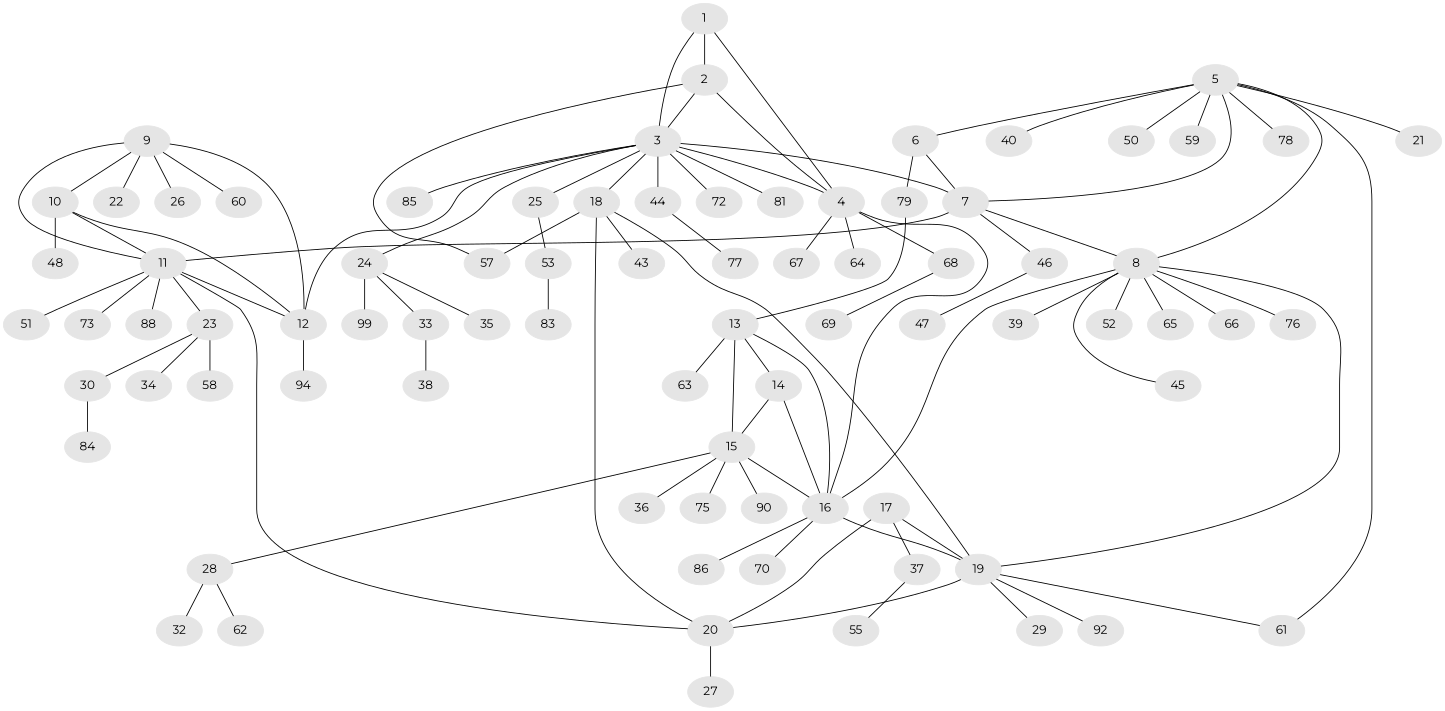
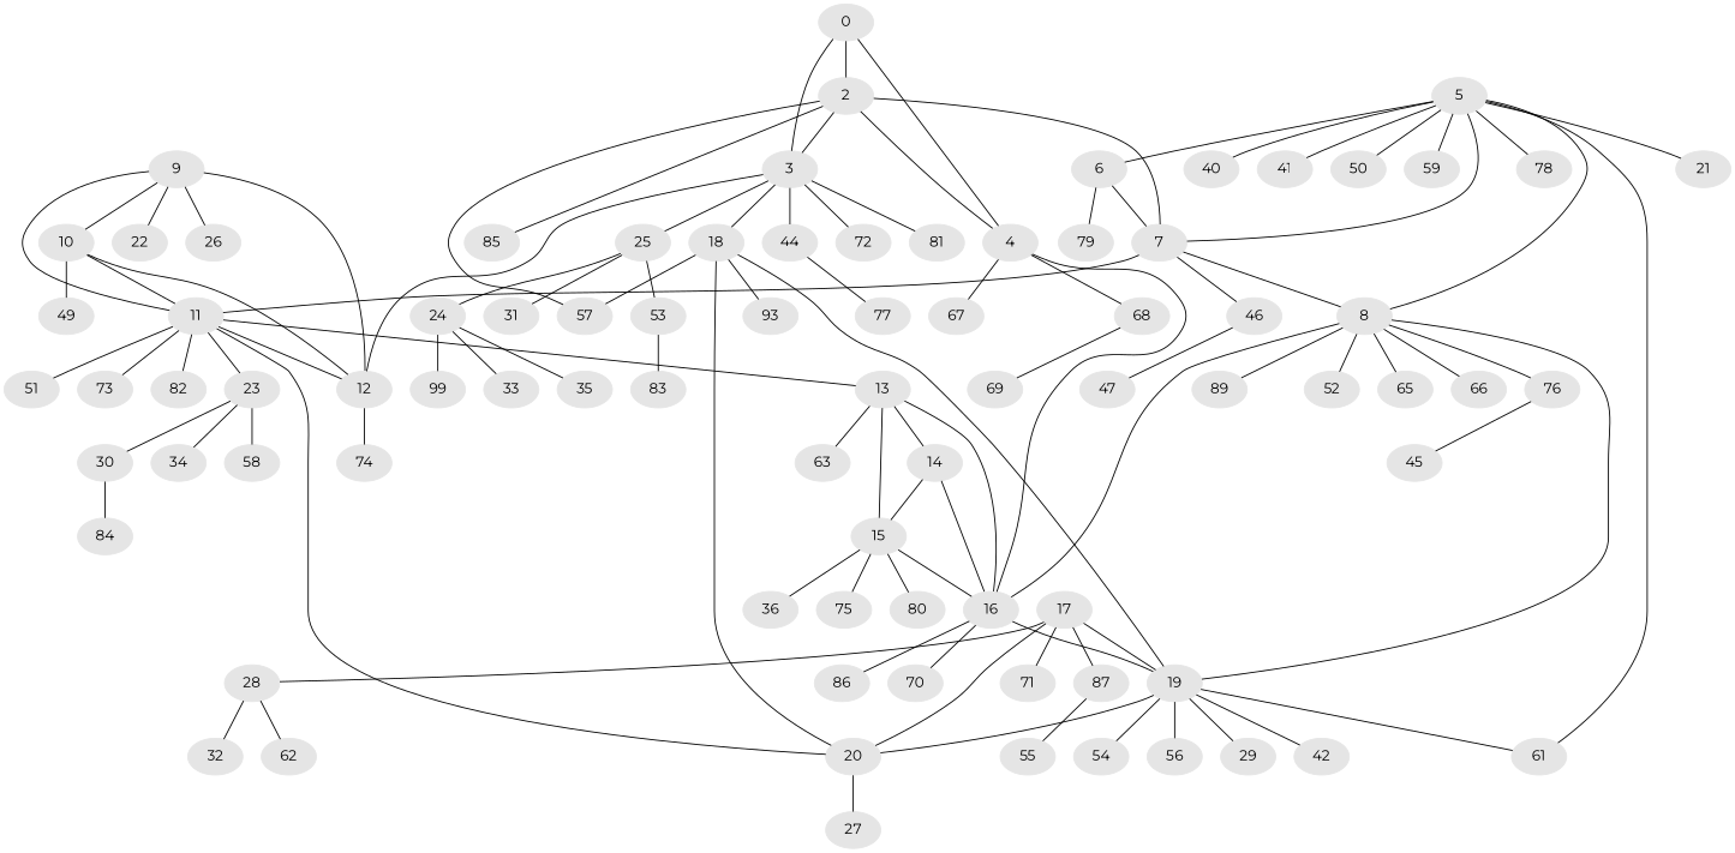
  graph {
    fontname=Montserrat
    node [color=gray90 fontname=Montserrat style=filled]
    edge [fontname=Montserrat]
-   1
+   1 [label=0]
    2
    3
    4
    57
    7
    12
    18
    24
    25
    44
    72
    81
    85
    16
-   64
    67
    68
    8
    11
    46
-   74 [label=94]
+   74
    19
    20
-   43
+   43 [label=93]
    33
    35
    n28 [label=99]
+   31
    53
    77
    70
    86
    69
    5
    6
    21
    40
+   41
    50
    59
    61
    78
    79
-   39
+   39 [label=89]
    45
    52
    65
    66
    76
    13
    23
    51
    73
-   82 [label=88]
+   82
    47
    29
-   42 [label=92]
+   42
+   54
+   56
    9
    10
    22
    26
-   60
-   48
+   48 [label=49]
    14
    15
    63
    27
    30
    34
    58
    28
    36
    75
-   80 [label=90]
+   80
    32
    62
    17
-   37
+   37 [label=87]
+   71
    55
    84
-   38
    83
    1 -- 2
    1 -- 3
    1 -- 4
    2 -- 3
    2 -- 4
    2 -- 57
-   3 -- 4
-   3 -- 7
+   2 -- 7
    3 -- 12
    3 -- 18
-   3 -- 24
+   25 -- 24
    3 -- 25
    3 -- 44
    3 -- 72
    3 -- 81
-   3 -- 85
+   2 -- 85
    4 -- 16
-   4 -- 64
    4 -- 67
    4 -- 68
    7 -- 8
    7 -- 11
    7 -- 46
    12 -- 74
    18 -- 57
    18 -- 19
    18 -- 20
    18 -- 43
    24 -- 33
    24 -- 35
    24 -- n28
+   25 -- 31
    25 -- 53
    44 -- 77
    16 -- 19
    16 -- 70
    16 -- 86
    68 -- 69
    8 -- 16
    8 -- 19
    8 -- 39
-   8 -- 45
+   76 -- 45
    8 -- 52
    8 -- 65
    8 -- 66
    8 -- 76
    11 -- 12
    11 -- 20
-   79 -- 13
+   11 -- 13
    11 -- 23
    11 -- 51
    11 -- 73
    11 -- 82
    46 -- 47
    19 -- 20
    19 -- 61
    19 -- 29
    19 -- 42
+   19 -- 54
+   19 -- 56
    20 -- 27
-   33 -- 38
    53 -- 83
    5 -- 7
    5 -- 8
    5 -- 6
    5 -- 21
    5 -- 40
+   5 -- 41
    5 -- 50
    5 -- 59
    5 -- 61
    5 -- 78
    6 -- 7
    6 -- 79
    13 -- 16
    13 -- 14
    13 -- 15
    13 -- 63
    23 -- 30
    23 -- 34
    23 -- 58
    9 -- 12
    9 -- 11
    9 -- 10
    9 -- 22
    9 -- 26
-   9 -- 60
    10 -- 12
    10 -- 11
    10 -- 48
    14 -- 16
    14 -- 15
    15 -- 16
-   15 -- 28
+   17 -- 28
    15 -- 36
    15 -- 75
    15 -- 80
    30 -- 84
    28 -- 32
    28 -- 62
    17 -- 19
    17 -- 20
    17 -- 37
+   17 -- 71
    37 -- 55
  }
